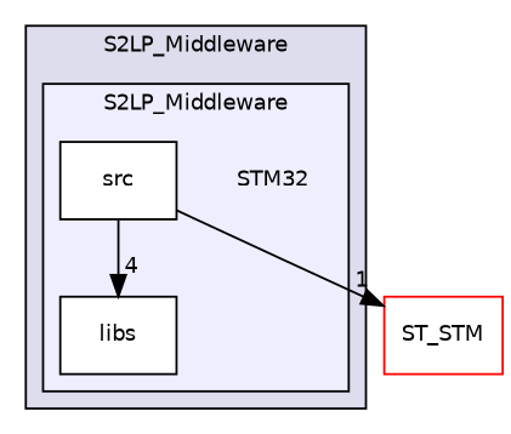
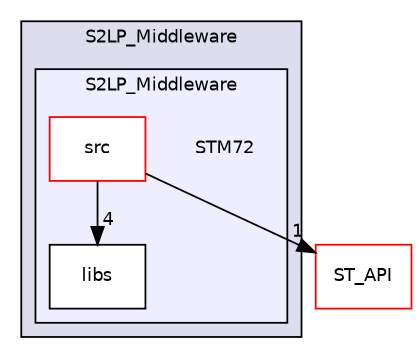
  digraph {
    compound=true
    node [fontname=Helvetica fontsize=10 shape=box color=red fillcolor=white style=filled]
    edge [labeldistance=1.5 labelfontname=Helvetica labelfontsize=10]
-   n1 [label=STM32 shape=plaintext color="" fillcolor="" style=""]
+   n1 [label=STM72 shape=plaintext color="" fillcolor="" style=""]
    n2 [color=black label=libs]
-   n3 [color=black label=src]
-   n4 [label=ST_STM]
+   n3 [label=src]
+   n4 [label=ST_API]
    subgraph cluster_1 {
      bgcolor="#ddddee"
      fontname=Helvetica
      fontsize=10
      label=S2LP_Middleware
      pencolor=black
      subgraph cluster_2 {
        bgcolor="#eeeeff"
        fontname=Helvetica
        fontsize=10
        label=S2LP_Middleware
        pencolor=black
        n1
        n2
        n3
      }
    }
    n3 -> n2 [headlabel=4]
    n3 -> n4 [headlabel=1]
  }
